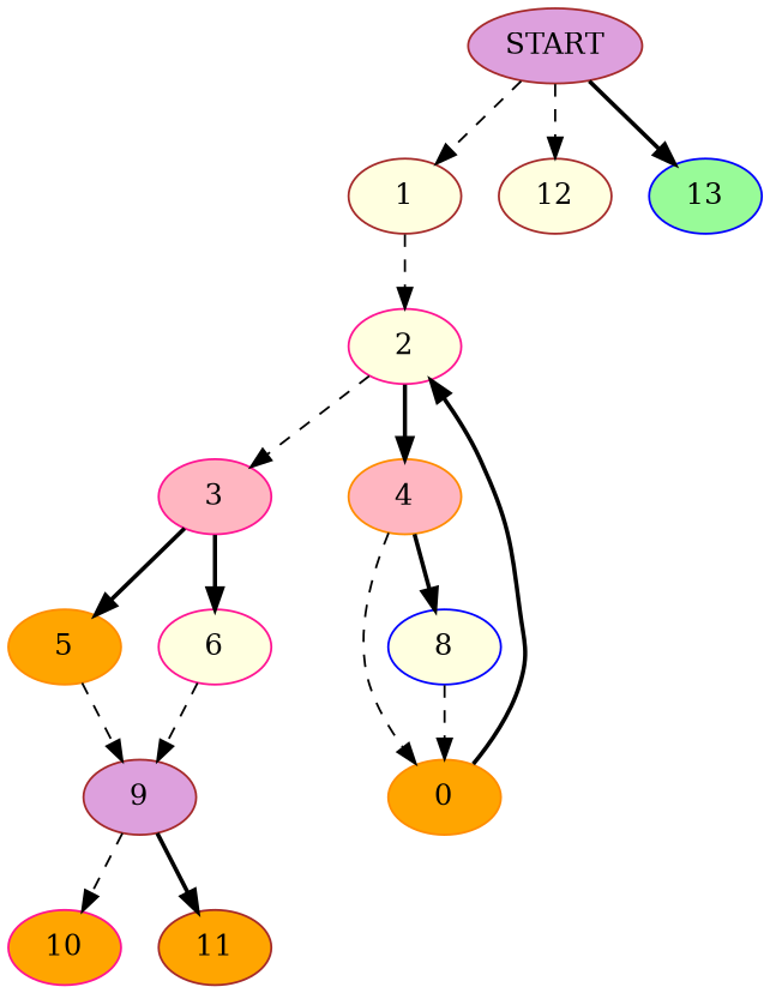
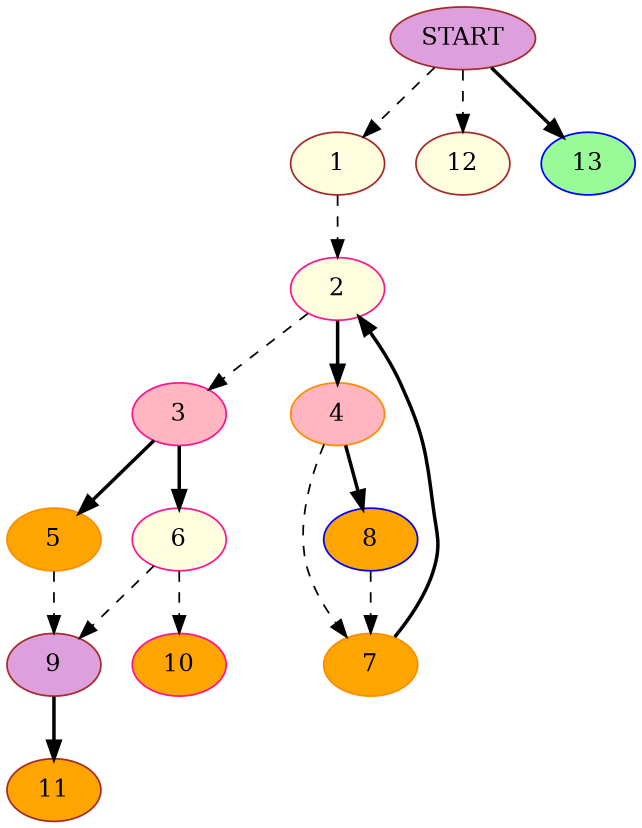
  digraph {
    node [color=brown fillcolor=lightyellow style=filled]
    edge [style=dashed]
    n1 [fillcolor=plum label=START]
    1
    12
    13 [color=blue fillcolor=palegreen]
    2 [color=deeppink]
    3 [color=deeppink fillcolor=lightpink]
    4 [color=darkorange fillcolor=lightpink]
    5 [color=darkorange fillcolor=orange]
    6 [color=deeppink]
-   7 [color=darkorange fillcolor=orange label=0]
-   8 [color=blue]
+   7 [color=darkorange fillcolor=orange]
+   8 [color=blue fillcolor=orange]
    9 [fillcolor=plum]
    10 [color=deeppink fillcolor=orange]
    11 [fillcolor=orange]
    n1 -> 1
    n1 -> 12
    n1 -> 13 [style=bold]
    1 -> 2
    2 -> 3
    2 -> 4 [style=bold]
    3 -> 5 [style=bold]
    3 -> 6 [style=bold]
    4 -> 7
    4 -> 8 [style=bold]
    5 -> 9
    6 -> 9
    7 -> 2 [style=bold]
    8 -> 7
-   9 -> 10
+   6 -> 10
    9 -> 11 [style=bold]
  }
